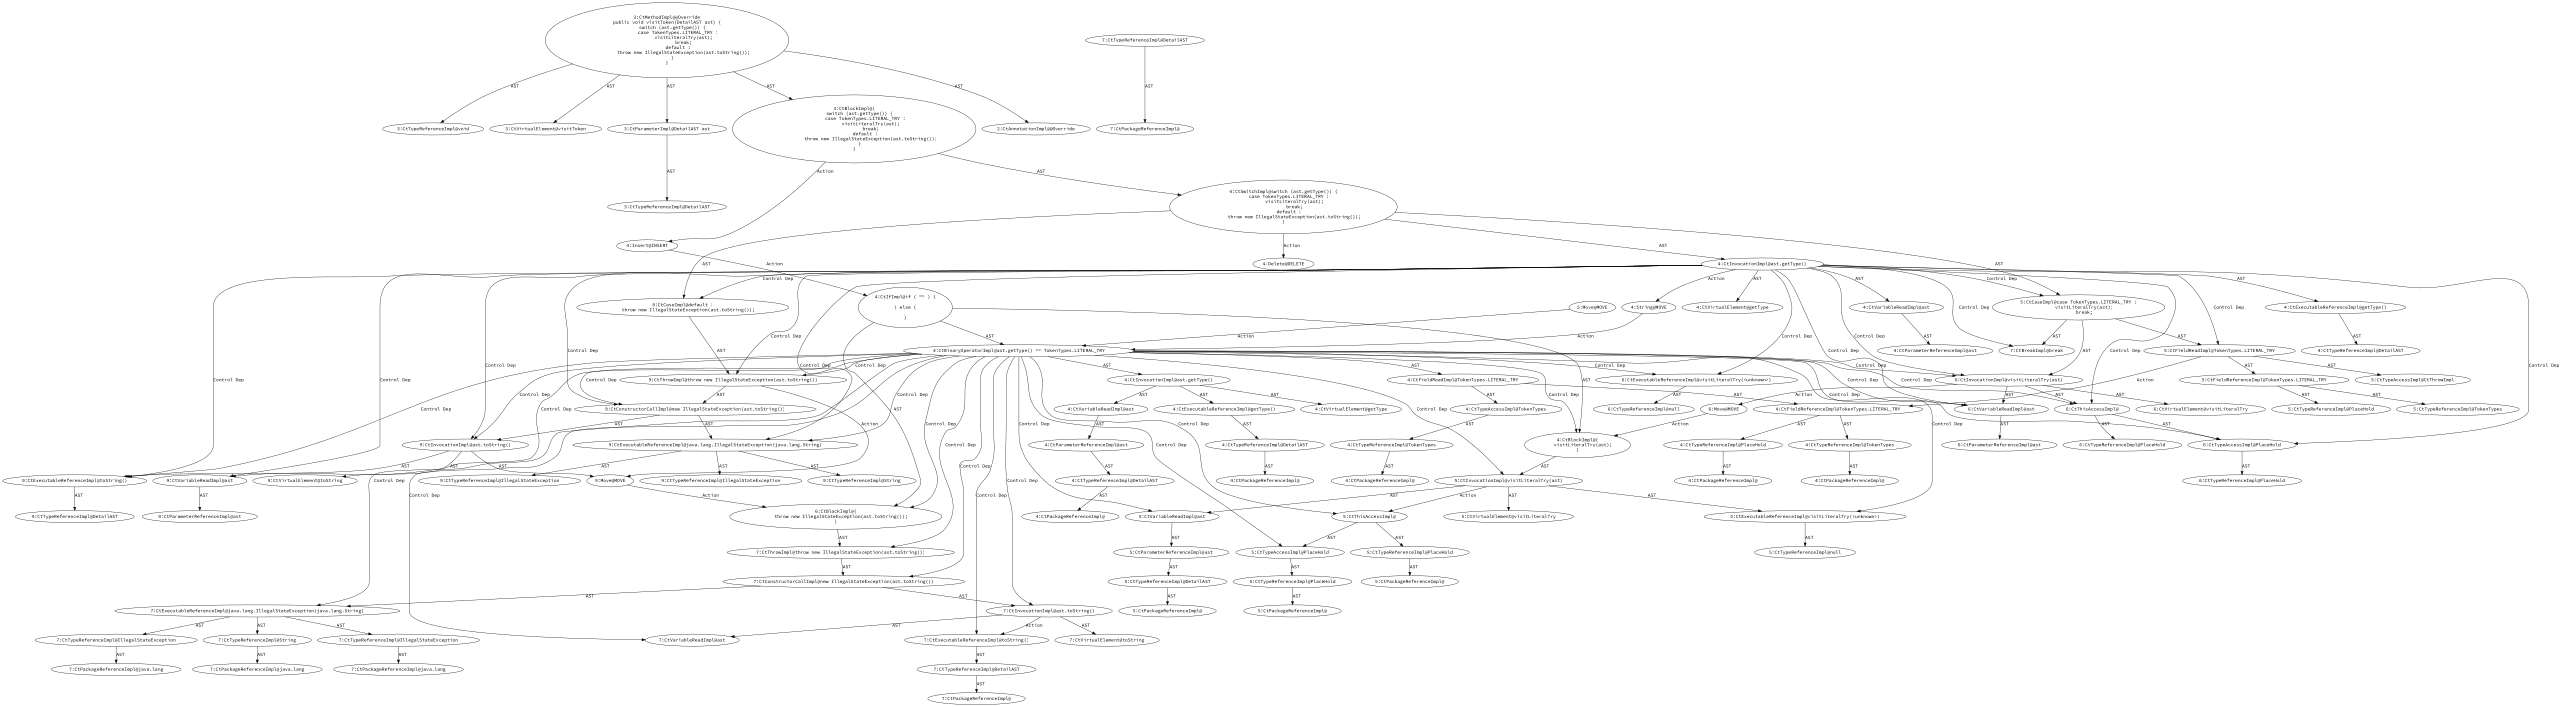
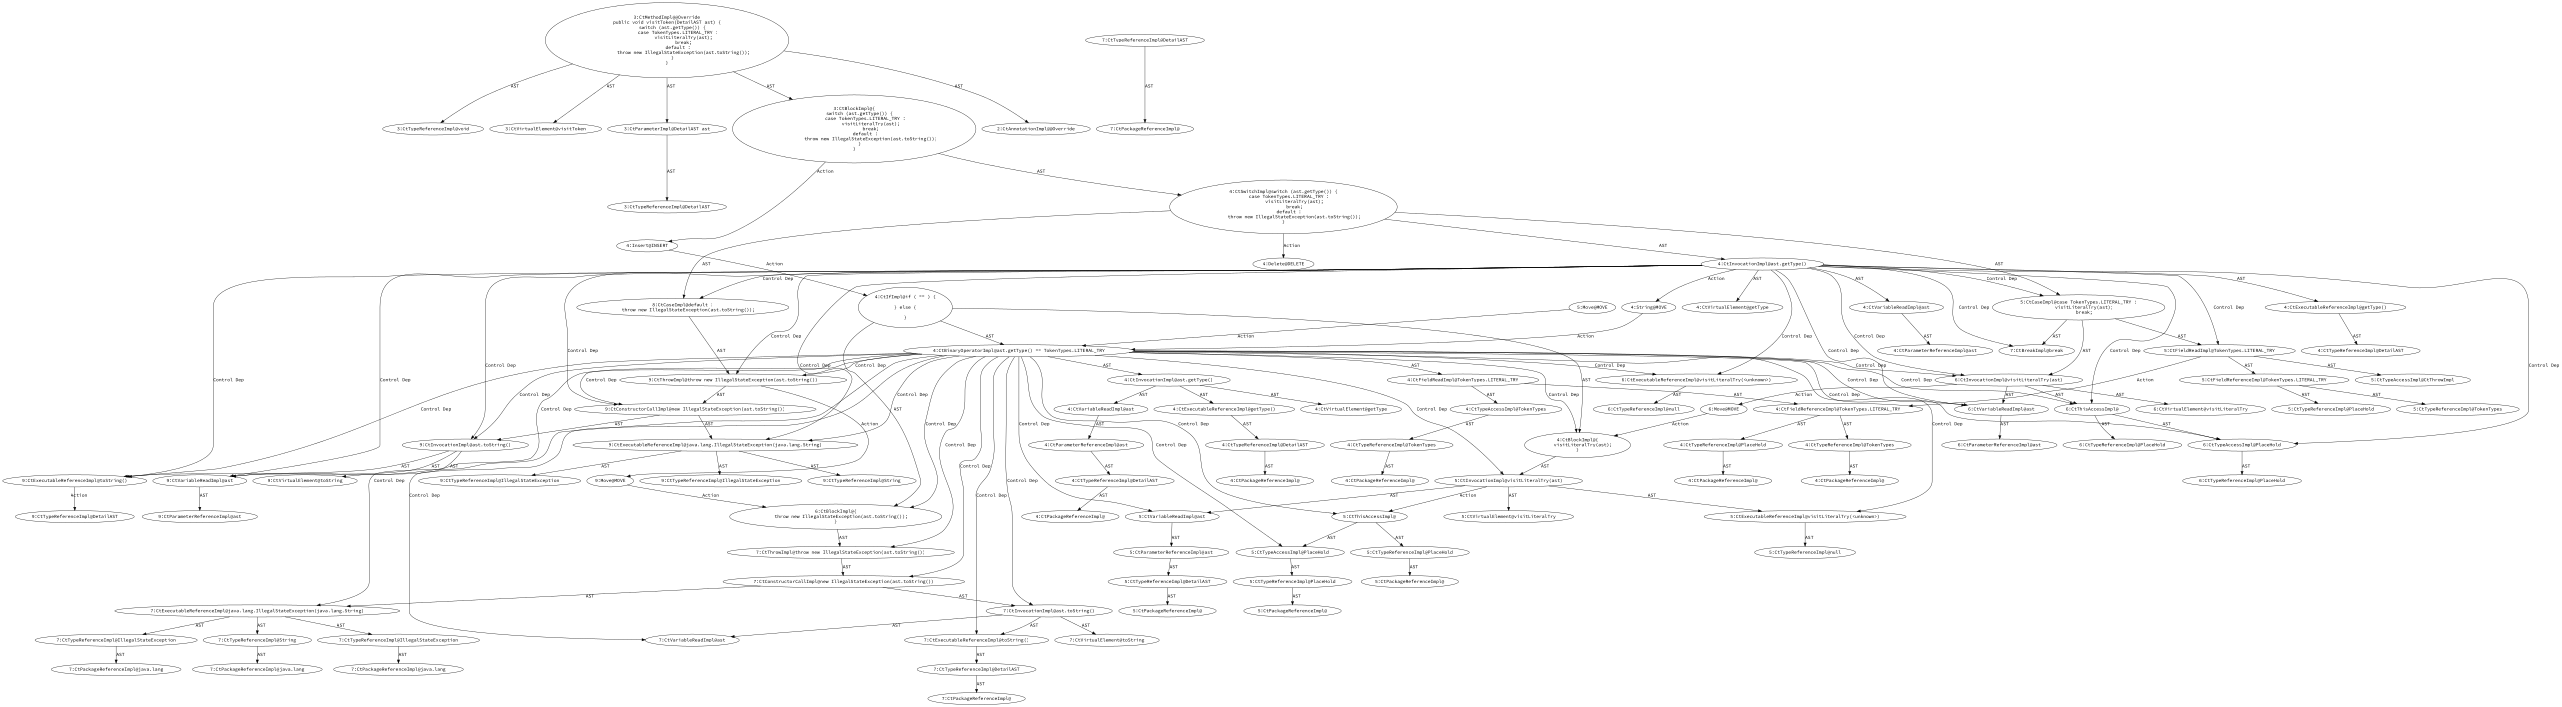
  digraph {
    fontname="Source Code Pro"
    node [fontname="Source Code Pro" shape=ellipse]
    edge [fontname="Source Code Pro"]
    n1 [label="3:CtTypeReferenceImpl@void"]
    n2 [label="3:CtVirtualElement@visitToken"]
    n3 [label="3:CtParameterImpl@DetailAST ast"]
    n4 [label="3:CtTypeReferenceImpl@DetailAST"]
    n5 [label="4:CtExecutableReferenceImpl@getType()"]
    n6 [label="4:CtTypeReferenceImpl@DetailAST"]
    n7 [label="4:CtVirtualElement@getType"]
    n8 [label="4:CtVariableReadImpl@ast"]
    n9 [label="4:CtParameterReferenceImpl@ast"]
    n10 [label="4:CtInvocationImpl@ast.getType()"]
    n11 [label="5:CtFieldReadImpl@TokenTypes.LITERAL_TRY"]
    n12 [label="6:CtExecutableReferenceImpl@visitLiteralTry(<unknown>)"]
    n13 [label="6:CtTypeAccessImpl@PlaceHold"]
    n14 [label="6:CtThisAccessImpl@"]
    n15 [label="6:CtVariableReadImpl@ast"]
    n16 [label="6:CtInvocationImpl@visitLiteralTry(ast)"]
    n17 [label="7:CtBreakImpl@break"]
    n18 [label="5:CtCaseImpl@case TokenTypes.LITERAL_TRY :\n    visitLiteralTry(ast);\n    break;"]
    n19 [label="9:CtExecutableReferenceImpl@java.lang.IllegalStateException(java.lang.String)"]
    n20 [label="9:CtExecutableReferenceImpl@toString()"]
    n21 [label="9:CtVariableReadImpl@ast"]
    n22 [label="9:CtInvocationImpl@ast.toString()"]
    n23 [label="9:CtConstructorCallImpl@new IllegalStateException(ast.toString())"]
    n24 [label="9:CtThrowImpl@throw new IllegalStateException(ast.toString())"]
    n25 [label="8:CtCaseImpl@default :\n    throw new IllegalStateException(ast.toString());"]
    n26 [label="4:String@MOVE"]
    n27 [label="5:CtFieldReferenceImpl@TokenTypes.LITERAL_TRY"]
    n28 [label="5:CtTypeAccessImpl@CtThrowImpl"]
    n29 [label="4:CtFieldReferenceImpl@TokenTypes.LITERAL_TRY"]
    n30 [label="6:CtTypeReferenceImpl@null"]
    n31 [label="6:CtTypeReferenceImpl@PlaceHold"]
    n32 [label="6:CtTypeReferenceImpl@PlaceHold"]
    n33 [label="6:CtParameterReferenceImpl@ast"]
    n34 [label="6:CtVirtualElement@visitLiteralTry"]
    n35 [label="6:Move@MOVE"]
    n36 [label="9:CtTypeReferenceImpl@IllegalStateException"]
    n37 [label="9:CtTypeReferenceImpl@IllegalStateException"]
    n38 [label="9:CtTypeReferenceImpl@String"]
    n39 [label="9:CtTypeReferenceImpl@DetailAST"]
    n40 [label="9:CtParameterReferenceImpl@ast"]
    n41 [label="9:CtVirtualElement@toString"]
    n42 [label="9:Move@MOVE"]
    n43 [label="4:CtBinaryOperatorImpl@ast.getType() == TokenTypes.LITERAL_TRY"]
    n44 [label="5:CtTypeReferenceImpl@TokenTypes"]
    n45 [label="5:CtTypeReferenceImpl@PlaceHold"]
    n46 [label="5:Move@MOVE"]
    n47 [label="4:CtBlockImpl@\{\n    visitLiteralTry(ast);\n\}"]
    n48 [label="6:CtBlockImpl@\{\n    throw new IllegalStateException(ast.toString());\n\}"]
    n49 [label="4:CtSwitchImpl@switch (ast.getType()) \{\n    case TokenTypes.LITERAL_TRY :\n        visitLiteralTry(ast);\n        break;\n    default :\n        throw new IllegalStateException(ast.toString());\n\}"]
    n50 [label="4:Delete@DELETE"]
    n51 [label="3:CtBlockImpl@\{\n    switch (ast.getType()) \{\n        case TokenTypes.LITERAL_TRY :\n            visitLiteralTry(ast);\n            break;\n        default :\n            throw new IllegalStateException(ast.toString());\n    \}\n\}"]
    n52 [label="4:Insert@INSERT"]
    n53 [label="4:CtIfImpl@if ( == ) \{\n\n\} else \{\n\n\}"]
    n54 [label="3:CtMethodImpl@@Override\npublic void visitToken(DetailAST ast) \{\n    switch (ast.getType()) \{\n        case TokenTypes.LITERAL_TRY :\n            visitLiteralTry(ast);\n            break;\n        default :\n            throw new IllegalStateException(ast.toString());\n    \}\n\}"]
    n55 [label="2:CtAnnotationImpl@@Override"]
    n56 [label="4:CtPackageReferenceImpl@"]
    n57 [label="4:CtTypeReferenceImpl@DetailAST"]
    n58 [label="4:CtParameterReferenceImpl@ast"]
    n59 [label="4:CtVariableReadImpl@ast"]
    n60 [label="4:CtPackageReferenceImpl@"]
    n61 [label="4:CtTypeReferenceImpl@DetailAST"]
    n62 [label="4:CtExecutableReferenceImpl@getType()"]
    n63 [label="4:CtInvocationImpl@ast.getType()"]
    n64 [label="4:CtVirtualElement@getType"]
    n65 [label="4:CtPackageReferenceImpl@"]
    n66 [label="4:CtTypeReferenceImpl@TokenTypes"]
    n67 [label="4:CtTypeAccessImpl@TokenTypes"]
    n68 [label="4:CtPackageReferenceImpl@"]
    n69 [label="4:CtTypeReferenceImpl@TokenTypes"]
    n70 [label="4:CtPackageReferenceImpl@"]
    n71 [label="4:CtTypeReferenceImpl@PlaceHold"]
    n72 [label="4:CtFieldReadImpl@TokenTypes.LITERAL_TRY"]
    n73 [label="5:CtTypeAccessImpl@PlaceHold"]
    n74 [label="5:CtThisAccessImpl@"]
    n75 [label="5:CtExecutableReferenceImpl@visitLiteralTry(<unknown>)"]
    n76 [label="5:CtVariableReadImpl@ast"]
    n77 [label="5:CtInvocationImpl@visitLiteralTry(ast)"]
    n78 [label="7:CtExecutableReferenceImpl@java.lang.IllegalStateException(java.lang.String)"]
    n79 [label="7:CtVariableReadImpl@ast"]
    n80 [label="7:CtExecutableReferenceImpl@toString()"]
    n81 [label="7:CtInvocationImpl@ast.toString()"]
    n82 [label="7:CtConstructorCallImpl@new IllegalStateException(ast.toString())"]
    n83 [label="7:CtThrowImpl@throw new IllegalStateException(ast.toString())"]
    n84 [label="5:CtTypeReferenceImpl@PlaceHold"]
    n85 [label="5:CtTypeReferenceImpl@PlaceHold"]
    n86 [label="5:CtTypeReferenceImpl@null"]
    n87 [label="5:CtParameterReferenceImpl@ast"]
    n88 [label="5:CtVirtualElement@visitLiteralTry"]
    n89 [label="7:CtTypeReferenceImpl@IllegalStateException"]
    n90 [label="7:CtTypeReferenceImpl@IllegalStateException"]
    n91 [label="7:CtTypeReferenceImpl@String"]
    n92 [label="7:CtTypeReferenceImpl@DetailAST"]
    n93 [label="7:CtVirtualElement@toString"]
    n94 [label="5:CtPackageReferenceImpl@"]
    n95 [label="5:CtPackageReferenceImpl@"]
    n96 [label="5:CtPackageReferenceImpl@"]
    n97 [label="5:CtTypeReferenceImpl@DetailAST"]
    n98 [label="7:CtPackageReferenceImpl@java.lang"]
    n99 [label="7:CtPackageReferenceImpl@java.lang"]
    n100 [label="7:CtPackageReferenceImpl@java.lang"]
    n101 [label="7:CtPackageReferenceImpl@"]
    n102 [label="7:CtTypeReferenceImpl@DetailAST"]
    n103 [label="7:CtPackageReferenceImpl@"]
    n3 -> n4 [label=AST]
    n5 -> n6 [label=AST]
    n8 -> n9 [label=AST]
    n10 -> n5 [label=AST]
    n10 -> n7 [label=AST]
    n10 -> n8 [label=AST]
    n10 -> n11 [label="Control Dep"]
    n10 -> n12 [label="Control Dep"]
    n10 -> n13 [label="Control Dep"]
    n10 -> n14 [label="Control Dep"]
    n10 -> n15 [label="Control Dep"]
    n10 -> n16 [label="Control Dep"]
    n10 -> n17 [label="Control Dep"]
    n10 -> n18 [label="Control Dep"]
    n10 -> n19 [label="Control Dep"]
    n10 -> n20 [label="Control Dep"]
    n10 -> n21 [label="Control Dep"]
    n10 -> n22 [label="Control Dep"]
    n10 -> n23 [label="Control Dep"]
    n10 -> n24 [label="Control Dep"]
    n10 -> n25 [label="Control Dep"]
    n10 -> n26 [label=Action]
    n11 -> n27 [label=AST]
    n11 -> n28 [label=AST]
    n11 -> n29 [label=Action]
    n12 -> n30 [label=AST]
    n13 -> n31 [label=AST]
    n14 -> n13 [label=AST]
    n14 -> n32 [label=AST]
    n15 -> n33 [label=AST]
    n16 -> n14 [label=AST]
    n16 -> n15 [label=AST]
    n16 -> n34 [label=AST]
    n16 -> n35 [label=Action]
    n18 -> n11 [label=AST]
    n18 -> n16 [label=AST]
    n18 -> n17 [label=AST]
    n19 -> n36 [label=AST]
    n19 -> n37 [label=AST]
    n19 -> n38 [label=AST]
-   n20 -> n39 [label=AST]
+   n20 -> n39 [label=Action]
    n21 -> n40 [label=AST]
    n22 -> n20 [label=AST]
-   n22 -> n42 [label=AST]
+   n22 -> n21 [label=AST]
    n22 -> n41 [label=AST]
    n23 -> n19 [label=AST]
    n23 -> n22 [label=AST]
    n24 -> n23 [label=AST]
    n24 -> n42 [label=Action]
    n25 -> n24 [label=AST]
    n26 -> n43 [label=Action]
    n27 -> n44 [label=AST]
    n27 -> n45 [label=AST]
    n29 -> n69 [label=AST]
    n29 -> n71 [label=AST]
    n35 -> n47 [label=Action]
    n42 -> n48 [label=Action]
    n43 -> n12 [label="Control Dep"]
    n43 -> n13 [label="Control Dep"]
    n43 -> n14 [label="Control Dep"]
    n43 -> n15 [label="Control Dep"]
    n43 -> n16 [label="Control Dep"]
    n43 -> n19 [label="Control Dep"]
    n43 -> n20 [label="Control Dep"]
    n43 -> n21 [label="Control Dep"]
    n43 -> n22 [label="Control Dep"]
    n43 -> n23 [label="Control Dep"]
    n43 -> n24 [label="Control Dep"]
    n43 -> n47 [label="Control Dep"]
    n43 -> n48 [label="Control Dep"]
    n43 -> n63 [label=AST]
    n43 -> n72 [label=AST]
    n43 -> n73 [label="Control Dep"]
    n43 -> n74 [label="Control Dep"]
    n43 -> n75 [label="Control Dep"]
    n43 -> n76 [label="Control Dep"]
    n43 -> n77 [label="Control Dep"]
    n43 -> n78 [label="Control Dep"]
    n43 -> n79 [label="Control Dep"]
    n43 -> n80 [label="Control Dep"]
    n43 -> n81 [label="Control Dep"]
    n43 -> n82 [label="Control Dep"]
    n43 -> n83 [label="Control Dep"]
    n46 -> n43 [label=Action]
    n47 -> n77 [label=AST]
    n48 -> n83 [label=AST]
    n49 -> n10 [label=AST]
    n49 -> n18 [label=AST]
    n49 -> n25 [label=AST]
    n49 -> n50 [label=Action]
    n51 -> n49 [label=AST]
    n51 -> n52 [label=Action]
    n52 -> n53 [label=Action]
    n53 -> n43 [label=AST]
    n53 -> n47 [label=AST]
    n53 -> n48 [label=AST]
    n54 -> n1 [label=AST]
    n54 -> n2 [label=AST]
    n54 -> n3 [label=AST]
    n54 -> n51 [label=AST]
    n54 -> n55 [label=AST]
    n57 -> n56 [label=AST]
    n58 -> n57 [label=AST]
    n59 -> n58 [label=AST]
    n61 -> n60 [label=AST]
    n62 -> n61 [label=AST]
    n63 -> n59 [label=AST]
    n63 -> n62 [label=AST]
    n63 -> n64 [label=AST]
    n66 -> n65 [label=AST]
    n67 -> n66 [label=AST]
    n69 -> n68 [label=AST]
    n71 -> n70 [label=AST]
    n72 -> n29 [label=AST]
    n72 -> n67 [label=AST]
    n73 -> n84 [label=AST]
    n74 -> n73 [label=AST]
    n74 -> n85 [label=AST]
    n75 -> n86 [label=AST]
    n76 -> n87 [label=AST]
    n77 -> n74 [label=Action]
    n77 -> n75 [label=AST]
    n77 -> n76 [label=AST]
    n77 -> n88 [label=AST]
    n78 -> n89 [label=AST]
    n78 -> n90 [label=AST]
    n78 -> n91 [label=AST]
    n80 -> n92 [label=AST]
    n81 -> n79 [label=AST]
-   n81 -> n80 [label=Action]
+   n81 -> n80 [label=AST]
    n81 -> n93 [label=AST]
    n82 -> n78 [label=AST]
    n82 -> n81 [label=AST]
    n83 -> n82 [label=AST]
    n84 -> n95 [label=AST]
    n85 -> n94 [label=AST]
    n87 -> n97 [label=AST]
    n89 -> n98 [label=AST]
    n90 -> n99 [label=AST]
    n91 -> n100 [label=AST]
    n92 -> n103 [label=AST]
    n97 -> n96 [label=AST]
    n102 -> n101 [label=AST]
  }
